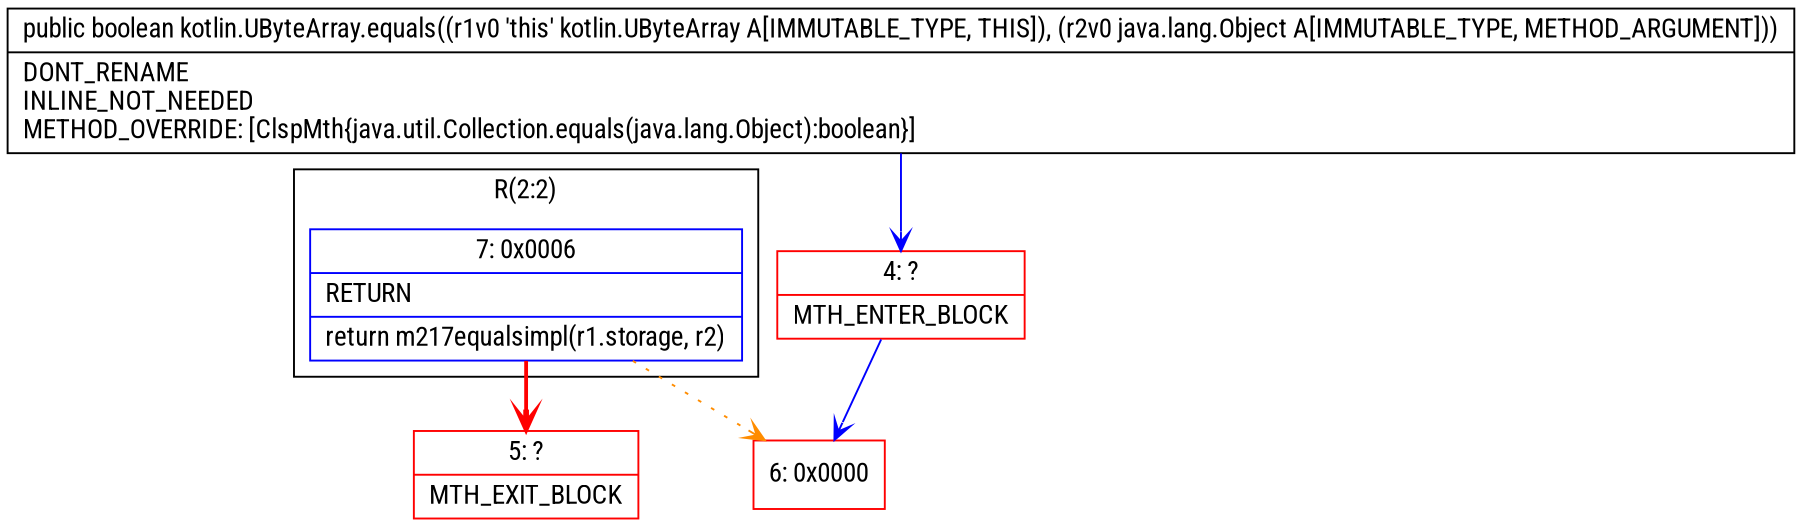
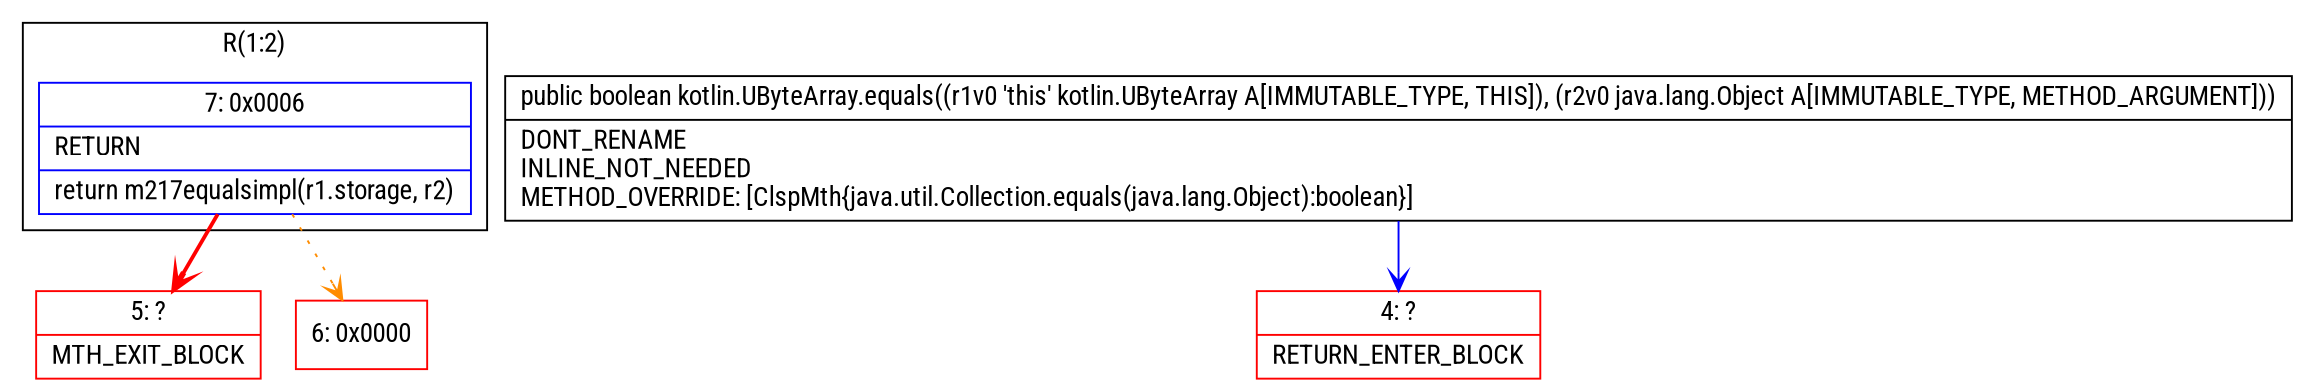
  digraph {
    fontname="Roboto Condensed"
    node [color=red fontname="Roboto Condensed" shape=record]
    edge [arrowhead=vee color=blue fontname="Roboto Condensed" style=solid]
    n1 [color=blue label="{7\:\ 0x0006|RETURN\l|return m217equalsimpl(r1.storage, r2)\l}"]
    n2 [label="{5\:\ ?|MTH_EXIT_BLOCK\l}"]
    n3 [label="{6\:\ 0x0000}"]
-   n4 [label="{4\:\ ?|MTH_ENTER_BLOCK\l}"]
+   n4 [label="{4\:\ ?|RETURN_ENTER_BLOCK\l}"]
    n5 [label="{public boolean kotlin.UByteArray.equals((r1v0 'this' kotlin.UByteArray A[IMMUTABLE_TYPE, THIS]), (r2v0 java.lang.Object A[IMMUTABLE_TYPE, METHOD_ARGUMENT]))  | DONT_RENAME\lINLINE_NOT_NEEDED\lMETHOD_OVERRIDE: [ClspMth\{java.util.Collection.equals(java.lang.Object):boolean\}]\l}" color=""]
    subgraph cluster_1 {
-     label="R(2:2)"
+     label="R(1:2)"
      n1
    }
    n1 -> n2 [color=red style=bold]
    n1 -> n3 [color=darkorange style=dotted]
-   n4 -> n3
    n5 -> n4
  }
